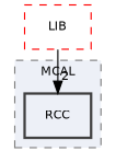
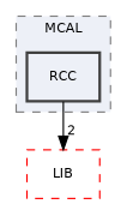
  digraph {
    compound=true
    node [fillcolor="#edf0f7" fontname=Helvetica fontsize=10 shape=box]
    n1 [color=grey25 label=RCC style="filled,bold,"]
    n2 [color=red label=LIB style="dashed,"]
    subgraph cluster_1 {
      bgcolor="#edf0f7"
      fontname=Helvetica
      fontsize=10
      label=MCAL
      pencolor=grey50
      style="filled,dashed,"
      n1
    }
-   n2 -> n1 [fontname=Helvetica fontsize=10 headlabel=2 labeldistance=1.5 labelfontname=Helvetica labelfontsize=10]
+   n1 -> n2 [fontname=Helvetica fontsize=10 headlabel=2 labeldistance=1.5 labelfontname=Helvetica labelfontsize=10]
  }
